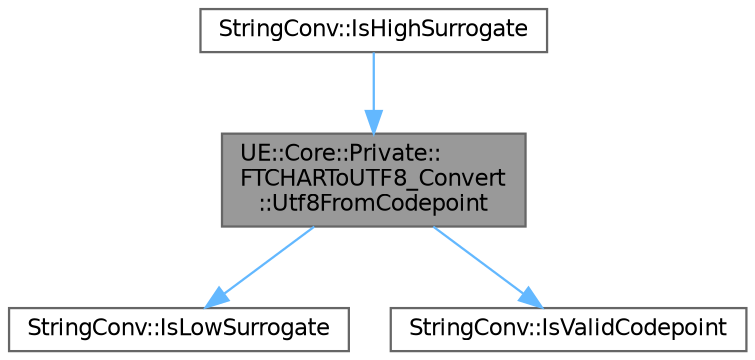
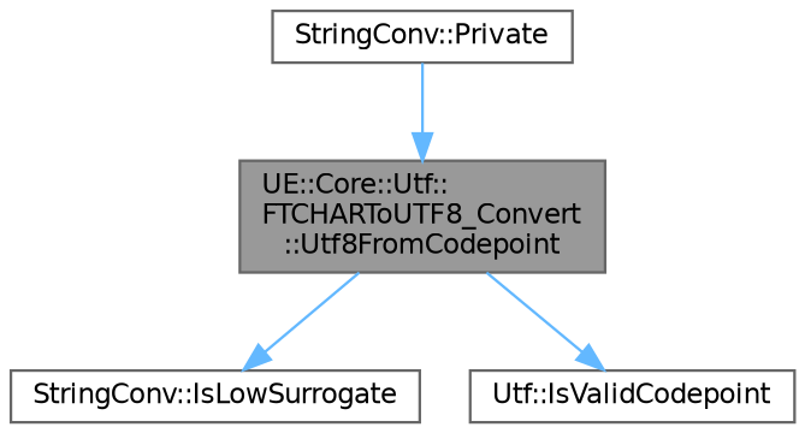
  digraph {
    rankdir=TB
    node [color=grey40 fillcolor=white fontname=Helvetica fontsize=10 shape=box style=filled]
    edge [color=steelblue1 fontname=Helvetica fontsize=10 labelfontname=Helvetica labelfontsize=10 style=solid]
-   n1 [color=gray40 fillcolor=grey60 fontcolor=black height=0.2 label="UE::Core::Private::\lFTCHARToUTF8_Convert\l::Utf8FromCodepoint" width=0.4]
+   n1 [color=gray40 fillcolor=grey60 fontcolor=black height=0.2 label="UE::Core::Utf::\lFTCHARToUTF8_Convert\l::Utf8FromCodepoint" width=0.4]
    n2 [height=0.2 label="StringConv::IsLowSurrogate" width=0.4]
-   n3 [height=0.2 label="StringConv::IsValidCodepoint" width=0.4]
-   n4 [height=0.2 label="StringConv::IsHighSurrogate" width=0.4]
+   n3 [height=0.2 label="Utf::IsValidCodepoint" width=0.4]
+   n4 [height=0.2 label="StringConv::Private" width=0.4]
    n1 -> n2
    n1 -> n3
    n4 -> n1
  }
